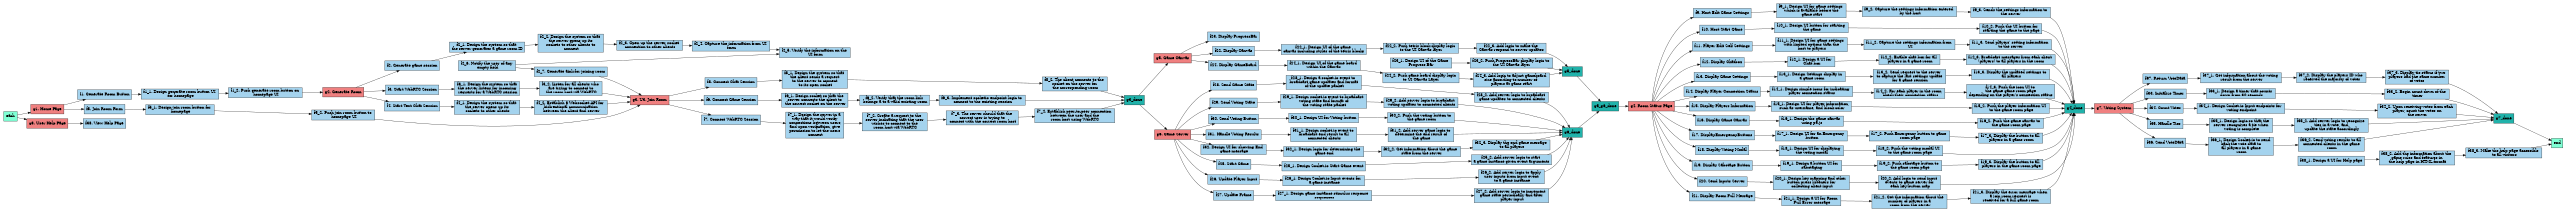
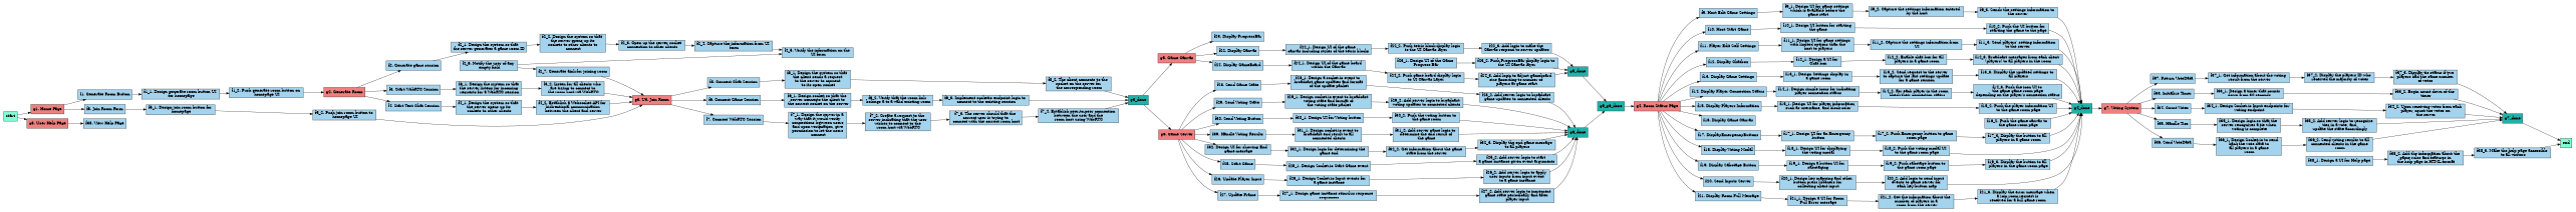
  digraph {
    rankdir=LR
    node [fillcolor=lightskyblue2 shape=box style=filled]
    n1 [fillcolor=lightcoral label="g1. Home Page" width=0.5]
    n2 [label="f1. Generate Room Button" width=0.5]
    n3 [label="f5. Join Room Form" width=0.5]
    n4 [label="f1_1. Design generate room button UI \n for homepage" width=0.5]
    n5 [label="f5_1. Design join room button for \n homepage" width=0.5]
    n6 [fillcolor=lightcoral label="g2. Generate Room" width=0.5]
    n7 [label="f2. Generate game session" width=0.5]
    n8 [label="f3. Start WebRTC Session" width=0.5]
    n9 [label="f4. Start Text Chat Session" width=0.5]
    n10 [label="f2_1. Design the system so that \nthe server generates a game room ID" width=0.5]
    n11 [label="f3_1. Design the system so that\n the server listens for incoming \n requests for a WebRTC session" width=0.5]
    n12 [label="f4_1. Design the system so that \n the server opens up its \n sockets to other clients" width=0.5]
    n13 [fillcolor=lightcoral label="g3. U3. Join Room" width=0.5]
    n14 [label="f6. Connect Game Session" width=0.5]
    n15 [label="f7. Connect WebRTC Session" width=0.5]
    n16 [label="f8. Connect Chat Session" width=0.5]
    n17 [label="f6_1. Design socket so that the \n server connects the client to \n the correct socket on the server" width=0.5]
    n18 [label="f7_1. Design the server in a \n way that it would verify \n connections between users,\n and upon verification, give \n permission to let the users \n connect" width=0.5]
    n19 [label="f8_1. Design the system so that \n the client sends a request \n to the server to connect \n to its open socket" width=0.5]
    n20 [fillcolor=lightcoral label="g4. Room Status Page" width=0.5]
    n21 [label="f9. Host Edit Game Settings" width=0.5]
    n22 [label="f10. Host Start Game" width=0.5]
    n23 [label="f11. Player Edit Self Settings" width=0.5]
    n24 [label="f12. Display Chatbox" width=0.5]
    n25 [label="f13. Display Game Settings" width=0.5]
    n26 [label="f14. Display Player Connection Status" width=0.5]
    n27 [label="f15. Display Players Information" width=0.5]
    n28 [label="f16. Display Game Canvas" width=0.5]
    n29 [label="f17. Display.Emergency.Buttons" width=0.5]
    n30 [label="f18. Display Voting Modal" width=0.5]
    n31 [label="f19. Display Sabotage Button" width=0.5]
    n32 [label="f20. Send Inputs Server" width=0.5]
    n33 [label="f21. Display Room Full Message" width=0.5]
    n34 [label="f9_1. Design UI for game settings \n which is available before the \n game start" width=0.5]
    n35 [label="f10_1. Design UI button for starting \n the game" width=0.5]
    n36 [label="f11_1. Design UI for game settings \n with limited options than the \n host to players" width=0.5]
    n37 [label="f12_1. Design a UI for \n Chat box" width=0.5]
    n38 [label="f13_1. Design Settings display in \n a game room" width=0.5]
    n39 [label="f14_1. Design simple icons for indicating \n player connection status" width=0.5]
    n40 [label="f15_1. Design UI for player information,\n such as username, and block color" width=0.5]
-   n41 [label="f16_1. Design the game canvas \n using p5.js" width=0.5]
    n42 [label="f17_1. Design UI for an Emergency \n button" width=0.5]
    n43 [label="f18_1. Design UI for displaying \n the voting modal" width=0.5]
    n44 [label="f19_1. Design a button UI for \n sabotaging" width=0.5]
    n45 [label="f20_1. Design key mapping and other \n button press listeners for \n collecting client input" width=0.5]
    n46 [label="f21_1. Design a UI for Room \n Full Error message" width=0.5]
    n47 [fillcolor=lightcoral label="g5. Game Canvas" width=0.5]
    n48 [label="f22. Display Canvas" width=0.5]
    n49 [label="f23. Display ProgressBar" width=0.5]
    n50 [label="f24. Display GameBoard" width=0.5]
    n51 [label="f22_1. Design UI of the game \ncanvas including styles of the tetris blocks" width=0.5]
    n52 [label="f24_1. Design UI of the game board \nwithin the Canvas" width=0.5]
    n53 [fillcolor=lightcoral label="g6. Game Server" width=0.5]
    n54 [label="f25. Start Game" width=0.5]
    n55 [label="f26. Update Player Input" width=0.5]
    n56 [label="f27. Update Frame" width=0.5]
    n57 [label="f28. Send Game State" width=0.5]
    n58 [label="f29. Send Voting State" width=0.5]
    n59 [label="f30. Send Voting Button" width=0.5]
-   n60 [label="f31. Handle Voting Results" width=0.5]
+   n60 [label="f39. Handle Voting Results" width=0.5]
    n61 [label="f32. Design UI for showing End \n game message" width=0.5]
    n62 [label="f25_1. Design Socket.io Start Game event" width=0.5]
    n63 [label="f26_1. Design Socket.io Input events for \n a game instance" width=0.5]
    n64 [label="f27_1. Design game instance stimulus response \n sequences" width=0.5]
    n65 [label="f28_1. Design a socket.io event to \n broadcast game updates and format \n of the update packet" width=0.5]
    n66 [label="f29_1. Design socket.io event to broadcast \n voting state and format of \n the voting state packet" width=0.5]
    n67 [label="f30_1. Design UI for Voting button" width=0.5]
    n68 [label="f31_1. Design socket.io event to \n broadcast end result to all \n connected clients" width=0.5]
    n69 [label="f32_1. Design logic for determining the \n game end" width=0.5]
    n70 [fillcolor=lightcoral label="g7. Voting System" width=0.5]
    n71 [label="f33. Initialize Timer" width=0.5]
    n72 [label="f34. Count Votes" width=0.5]
    n73 [label="f35. Handle Ties" width=0.5]
    n74 [label="f36. Send VoteData" width=0.5]
    n75 [label="f97. Return VoteData" width=0.5]
    n76 [label="f33_1. Design a timer that counts \n down from 30 seconds" width=0.5]
    n77 [label="f34_1. Design Socket.io Input endpoints for \n voting endpoint" width=0.5]
    n78 [label="f35_1. Design logic so that the \n server recognizes a tie when \n voting is complete" width=0.5]
    n79 [label="f36_1. Design Socket.io to send \n back the vote data to \n all players in a game \n room" width=0.5]
    n80 [label="f37_1. Get information about the voting \n result from the server" width=0.5]
    n81 [fillcolor=lightcoral label="g8. User Help Page" width=0.5]
    n82 [label="f38. View Help Page" width=0.5]
    g7_done [fillcolor=lightseagreen width=0.5]
    end [fillcolor=aquamarine width=0.5]
    g3_done [fillcolor=lightseagreen width=0.5]
    g4_done [fillcolor=lightseagreen width=0.5]
    g5_done [fillcolor=lightseagreen width=0.5]
    g5_g6_done [fillcolor=lightseagreen width=0.5]
    g6_done [fillcolor=lightseagreen width=0.5]
-   start [fillcolor=aquamarine width=0.5 label=each]
+   start [fillcolor=aquamarine width=0.5]
    n91 [label="f1_2. Push generate room button on \n homepage UI" width=0.5]
    n92 [label="f5_2. Push join room button to \n homepage UI" width=0.5]
    n93 [label="f2_2. Design the system so that \n the server opens up its \n sockets to other clients to \n connect" width=0.5]
    n94 [label="f2_3. Open up the server socket \n connection to other clients" width=0.5]
    n95 [label="f2_4. Capture the information from UI \n form" width=0.5]
    n96 [label="f2_5. Verify the information on the \n UI form" width=0.5]
    n97 [label="f2_6. Notify the user of any \n empty field" width=0.5]
    n98 [label="f2_7. Generate aink for joining room" width=0.5]
    n99 [label="f3_2. Listen for all clients who \n are trying to connect to \n the room host via WebRTC" width=0.5]
    n100 [label="f4_2. Establish a Websocket API for \n bidirectional communication \n between the client and server" width=0.5]
    n101 [label="f6_2. Verify that the room link \n belongs a to a valid existing room" width=0.5]
    n102 [label="f6_3. Implement scoketio endpoint logic to \n connect to the existing session" width=0.5]
    n103 [label="f7_2. Create a request to the \n server indicating that the user \n wishes to connect to the \n room host via WebRTC" width=0.5]
    n104 [label="f7_3. The server should that the \n correct user is trying to \n connect with the correct room host" width=0.5]
    n105 [label="f7_4. Establish peer-to-peer connection \n between the user and the \n room host using WebRTC " width=0.5]
    n106 [label="f8_2. The client connects to the \n socket on the server for \n the corresponding room" width=0.5]
    n107 [label="f9_2. Capture the settings information entered \n by the host" width=0.5]
    n108 [label="f9_3. Sends the settings information to \n the server " width=0.5]
    n109 [label="f10_2. Push the UI button for \n starting the game to the page" width=0.5]
    n110 [label="f11_2. Capture the settings information from \n UI" width=0.5]
    n111 [label="f11_3. Send players' setting information \n to the server " width=0.5]
    n112 [label="f12_2. Enable chat box for all \n players in a game room" width=0.5]
    n113 [label="f12_3. Broadcast messages from each client \n (players) to all players in the room" width=0.5]
    n114 [label="f13_2. Send request to the server \n to capture the last settings update \n for a game session" width=0.5]
    n115 [label="f13_3. Display the updated settings to \n all players" width=0.5]
    n116 [label="f14_2. For each player in the room,\n  check their connection status" width=0.5]
    n117 [label="f14_3. Push the icon UI to \n the game game room page \ndepending on the player's connection status" width=0.5]
    n118 [label="f15_2. Push the player information UI \n to the game room page" width=0.5]
    n119 [label="f16_2. Push the game canvas to \n the game room page" width=0.5]
    n120 [label="f17_2. Push Emergency button to game \n room page" width=0.5]
    n121 [label="f17_3. Display the button to all \n players in a game room" width=0.5]
    n122 [label="f18_2. Push the voting modal UI \n to the game room page" width=0.5]
    n123 [label="f19_2. Push sabotage button to \n the game room page" width=0.5]
    n124 [label="f19_3. Display the button to all \n players in the game room page" width=0.5]
    n125 [label="f20_2. Add logic to send input \n events to game server for \n each key/button map" width=0.5]
    n126 [label="f21_2. Get the information about the \n number of players in a \n room from the server" width=0.5]
    n127 [label="f21_3. Display the error message when \n a join room request is \n received for a full game room " width=0.5]
    n128 [label="f22_2. Push tetris block display logic \nto the UI Canvas layer" width=0.5]
    n129 [label="f22_3. Add logic to make the \nCanvas respond to server updates" width=0.5]
    n130 [label="f23_1. Design UI of the Game \nProgress Bar" width=0.5]
    n131 [label="f23_2. Push ProgressBar display logic to \nthe UI Canvas layer" width=0.5]
    n132 [label="f24_2. Push game board display logic \nto UI Canvas Layer" width=0.5]
    n133 [label="f24_3. Add logic to adjust gameboard \nsize according to number of \nplayers at game start" width=0.5]
    n134 [label="f25_2. Add server logic to start \na game instance given event arguments" width=0.5]
    n135 [label="f26_2. Add server logic to apply \n user inputs from input event \n to a game instance" width=0.5]
    n136 [label="f27_2. Add server logic to increment \n game state periodically and after \n player input" width=0.5]
    n137 [label="f28_2. Add server logic to broadcast \n game updates to connected clients" width=0.5]
    n138 [label="f29_2. Add server logic to broadcast \n voting updates to connected clients" width=0.5]
    n139 [label="f30_2. Push the voting button to \n the game room" width=0.5]
    n140 [label="f31_2. Add server game logic to \n determine the end result of \n the game" width=0.5]
    n141 [label="f32_2. Get information about the game \n state from the server" width=0.5]
    n142 [label="f32_3. Display the end game message \n to all players" width=0.5]
    n143 [label="f33_2. Begin count down of the \n timer" width=0.5]
    n144 [label="f34_2. Upon receiving votes from each \n player, count the votes on \n the server" width=0.5]
    n145 [label="f35_2. Add server logic to recognize \n ties in a vote, and \n update the state accordingly" width=0.5]
    n146 [label="f36_2. Send voting results to all \n connected clients in the game \n room" width=0.5]
    n147 [label="f37_2. Display the players ID who \n received the majority of votes" width=0.5]
    n148 [label="f37_3. Display tie status if two \n players had the same number \n of votes " width=0.5]
    n149 [label="f38_1. Design a UI for Help page" width=0.5]
    n150 [label="f38_2. Add the information about the \n game rules and features in \n the help page in HTML format" width=0.5]
    n151 [label="f38_3. Make the help page accessible \n to all visitors" width=0.5]
    n1 -> n2
    n1 -> n3
    n2 -> n4
    n3 -> n5
    n4 -> n91
    n5 -> n92
    n6 -> n7
    n6 -> n8
    n6 -> n9
    n7 -> n10
    n8 -> n11
    n9 -> n12
    n10 -> n93
    n11 -> n99
    n12 -> n100
    n13 -> n14
    n13 -> n15
    n13 -> n16
    n14 -> n17
    n15 -> n18
    n16 -> n19
    n17 -> n101
    n18 -> n103
    n19 -> n106
    n20 -> n21
    n20 -> n22
    n20 -> n23
    n20 -> n24
    n20 -> n25
    n20 -> n26
    n20 -> n27
    n20 -> n28
    n20 -> n29
    n20 -> n30
    n20 -> n31
    n20 -> n32
    n20 -> n33
    n21 -> n34
    n22 -> n35
    n23 -> n36
    n24 -> n37
    n25 -> n38
    n26 -> n39
    n27 -> n40
-   n28 -> n41
    n29 -> n42
    n30 -> n43
    n31 -> n44
    n32 -> n45
    n33 -> n46
    n34 -> n107
    n35 -> n109
    n36 -> n110
    n37 -> n112
    n38 -> n114
    n39 -> n116
    n40 -> n118
-   n41 -> n119
    n42 -> n120
    n43 -> n122
    n44 -> n123
    n45 -> n125
    n46 -> n126
    n47 -> n48
    n47 -> n49
    n47 -> n50
    n48 -> n51
    n50 -> n52
    n51 -> n128
    n52 -> n132
    n53 -> n54
    n53 -> n55
    n53 -> n56
    n53 -> n57
    n53 -> n58
    n53 -> n59
    n53 -> n60
    n53 -> n61
    n54 -> n62
    n55 -> n63
    n56 -> n64
    n57 -> n65
    n58 -> n66
    n59 -> n67
    n60 -> n68
    n61 -> n69
    n62 -> n134
    n63 -> n135
    n64 -> n136
    n65 -> n137
    n66 -> n138
    n67 -> n139
    n68 -> n140
    n69 -> n141
    n70 -> n71
    n70 -> n72
    n70 -> n73
    n70 -> n74
    n70 -> n75
    n71 -> n76
    n72 -> n77
    n73 -> n78
    n74 -> n79
    n75 -> n80
    n76 -> n143
    n77 -> n144
    n78 -> n145
    n79 -> n146
    n80 -> n147
    n81 -> n82
    g7_done -> end
    g3_done -> n47
    g3_done -> n53
    g4_done -> n70
    g5_done -> g5_g6_done
    g5_g6_done -> n20
    g6_done -> g5_g6_done
    start -> n1
    start -> n81
    n91 -> n6
    n92 -> n13
    n93 -> n94
    n94 -> n95
    n95 -> n96
    n97 -> n96
    n97 -> n98
    n98 -> n13
    n99 -> n13
    n100 -> n13
    n101 -> n102
    n102 -> g3_done
    n103 -> n104
    n104 -> n105
    n105 -> g3_done
    n106 -> g3_done
    n107 -> n108
    n108 -> g4_done
    n109 -> g4_done
    n110 -> n111
    n111 -> g4_done
    n112 -> n113
    n113 -> g4_done
    n114 -> n115
    n115 -> g4_done
    n116 -> n117
    n117 -> g4_done
    n118 -> g4_done
    n119 -> g4_done
    n120 -> n121
    n121 -> g4_done
    n122 -> g4_done
    n123 -> n124
    n124 -> g4_done
    n125 -> g4_done
    n126 -> n127
    n127 -> g4_done
    n128 -> n129
    n129 -> g5_done
    n130 -> n131
    n131 -> g5_done
    n132 -> n133
    n133 -> g5_done
    n134 -> g6_done
    n135 -> g6_done
    n136 -> g6_done
    n137 -> g6_done
    n138 -> g6_done
    n139 -> g6_done
    n140 -> g6_done
    n141 -> n142
    n142 -> g6_done
    n143 -> g7_done
    n144 -> g7_done
    n145 -> g7_done
    n146 -> g7_done
    n147 -> n148
    n148 -> g7_done
    n149 -> n150
    n150 -> n151
    n151 -> end
  }
